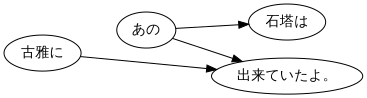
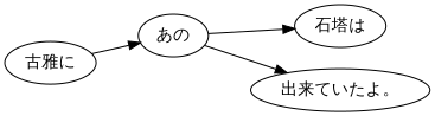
  digraph {
    fontname=Inter
    rankdir=LR
    node [fontname=Inter]
    edge [fontname=Inter]
    n1 [label="あの"]
    n2 [label="石塔は"]
    n3 [label="出来ていたよ。"]
    n4 [label="古雅に"]
    n1 -> n2
    n1 -> n3
-   n4 -> n3
+   n4 -> n1
  }
